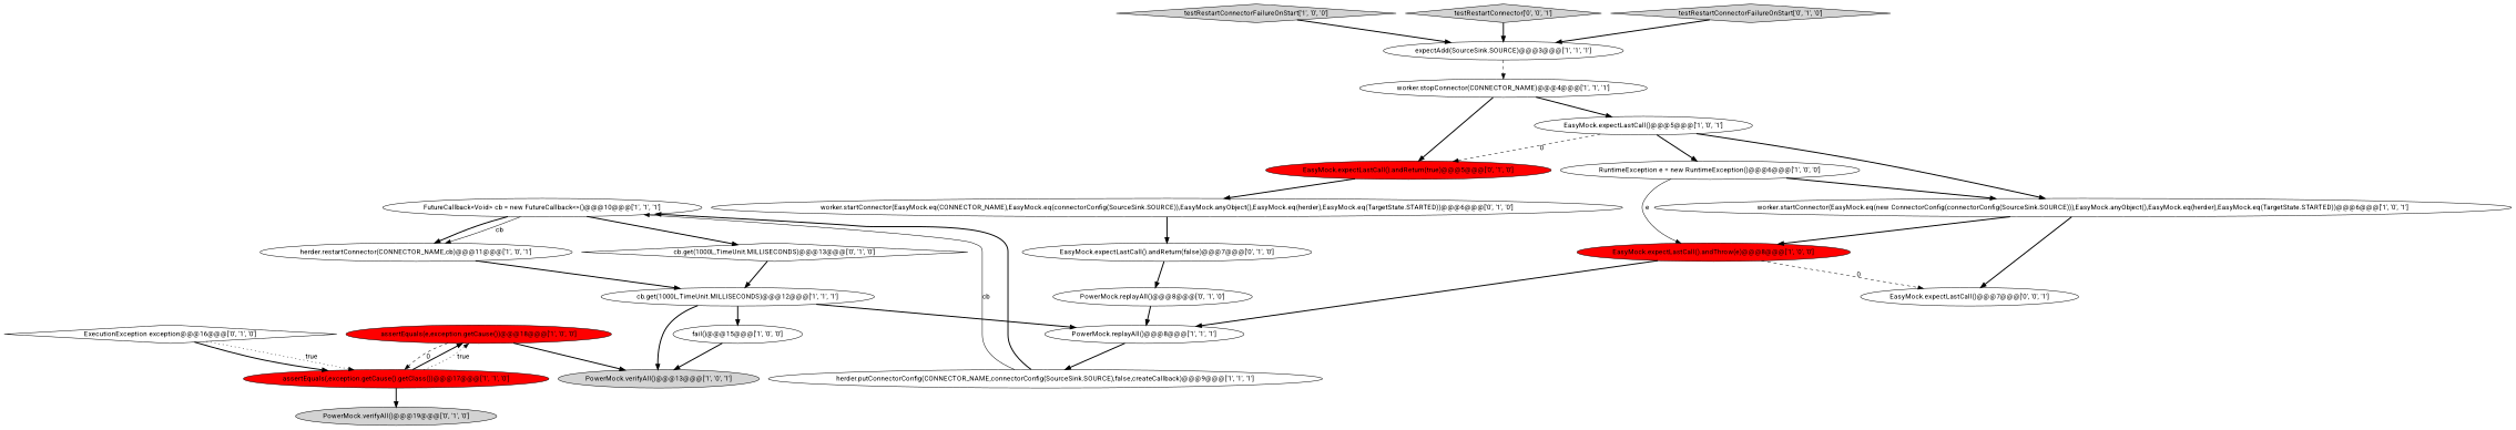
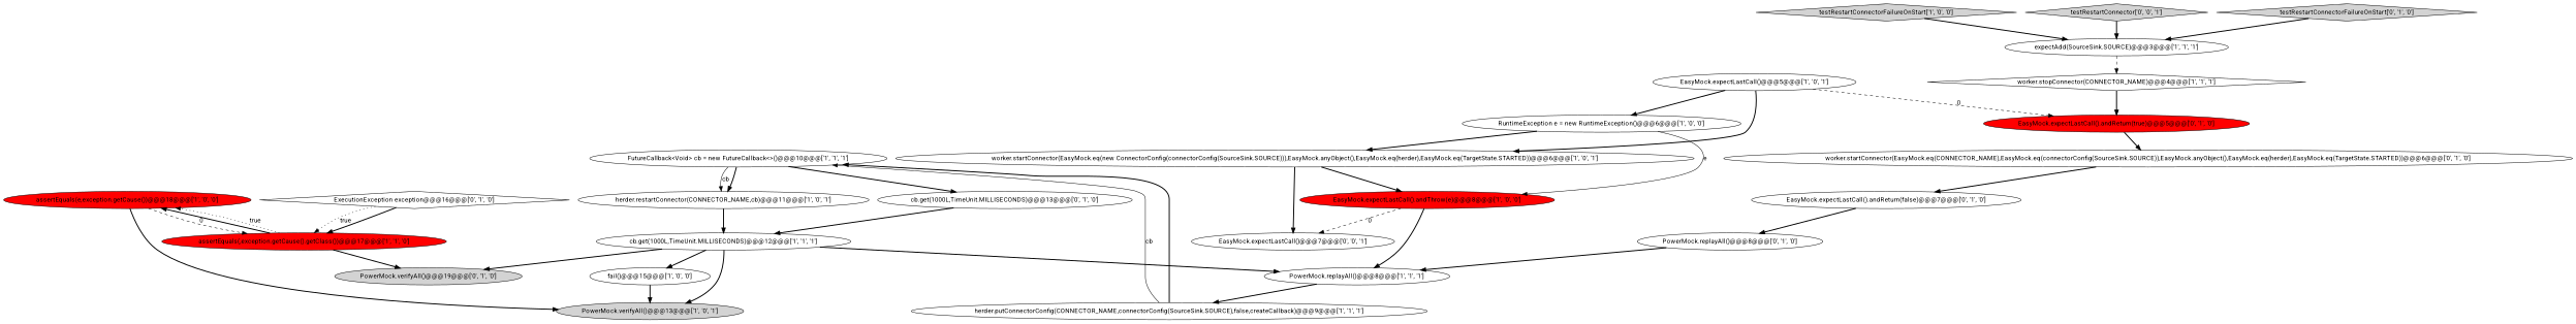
  digraph {
    fontname=Roboto
    node [fillcolor=white fontname=Roboto shape=ellipse style=filled]
    edge [fontname=Roboto style=bold]
    n1 [label="FutureCallback<Void> cb = new FutureCallback<>()@@@10@@@['1', '1', '1']"]
-   n2 [label="cb.get(1000L,TimeUnit.MILLISECONDS)@@@13@@@['0', '1', '0']" shape=diamond]
+   n2 [label="cb.get(1000L,TimeUnit.MILLISECONDS)@@@13@@@['0', '1', '0']"]
    n3 [label="herder.restartConnector(CONNECTOR_NAME,cb)@@@11@@@['1', '0', '1']"]
    n4 [label="cb.get(1000L,TimeUnit.MILLISECONDS)@@@12@@@['1', '1', '1']"]
    n5 [fillcolor=lightgray label="PowerMock.verifyAll()@@@13@@@['1', '0', '1']"]
    n6 [fillcolor=lightgray label="testRestartConnectorFailureOnStart['1', '0', '0']" shape=diamond]
    n7 [label="expectAdd(SourceSink.SOURCE)@@@3@@@['1', '1', '1']"]
-   n8 [label="worker.stopConnector(CONNECTOR_NAME)@@@4@@@['1', '1', '1']"]
+   n8 [label="worker.stopConnector(CONNECTOR_NAME)@@@4@@@['1', '1', '1']" shape=diamond]
    n9 [label="ExecutionException exception@@@16@@@['0', '1', '0']" shape=diamond]
    n10 [fillcolor=red label="assertEquals(,exception.getCause().getClass())@@@17@@@['1', '1', '0']"]
    n11 [fillcolor=red label="assertEquals(e,exception.getCause())@@@18@@@['1', '0', '0']"]
    n12 [fillcolor=lightgray label="PowerMock.verifyAll()@@@19@@@['0', '1', '0']"]
    n13 [label="worker.startConnector(EasyMock.eq(CONNECTOR_NAME),EasyMock.eq(connectorConfig(SourceSink.SOURCE)),EasyMock.anyObject(),EasyMock.eq(herder),EasyMock.eq(TargetState.STARTED))@@@6@@@['0', '1', '0']"]
    n14 [label="EasyMock.expectLastCall().andReturn(false)@@@7@@@['0', '1', '0']"]
    n15 [label="PowerMock.replayAll()@@@8@@@['0', '1', '0']"]
    n16 [label="PowerMock.replayAll()@@@8@@@['1', '1', '1']"]
    n17 [label="fail()@@@15@@@['1', '0', '0']"]
    n18 [label="EasyMock.expectLastCall()@@@5@@@['1', '0', '1']"]
    n19 [fillcolor=red label="EasyMock.expectLastCall().andReturn(true)@@@5@@@['0', '1', '0']"]
    n20 [label="RuntimeException e = new RuntimeException()@@@6@@@['1', '0', '0']"]
    n21 [label="worker.startConnector(EasyMock.eq(new ConnectorConfig(connectorConfig(SourceSink.SOURCE))),EasyMock.anyObject(),EasyMock.eq(herder),EasyMock.eq(TargetState.STARTED))@@@6@@@['1', '0', '1']"]
    n22 [fillcolor=red label="EasyMock.expectLastCall().andThrow(e)@@@8@@@['1', '0', '0']"]
    n23 [label="EasyMock.expectLastCall()@@@7@@@['0', '0', '1']"]
    n24 [label="herder.putConnectorConfig(CONNECTOR_NAME,connectorConfig(SourceSink.SOURCE),false,createCallback)@@@9@@@['1', '1', '1']"]
    n25 [fillcolor=lightgray label="testRestartConnector['0', '0', '1']" shape=diamond]
    n26 [fillcolor=lightgray label="testRestartConnectorFailureOnStart['0', '1', '0']" shape=diamond]
    n1 -> n2
    n1 -> n3
    n1 -> n3 [label=cb style=solid]
    n2 -> n4
    n3 -> n4
    n4 -> n5
+   n4 -> n12
    n4 -> n16
    n4 -> n17
    n6 -> n7
    n7 -> n8 [style=dashed]
-   n8 -> n18
    n8 -> n19
    n9 -> n10 [label=true style=dotted]
    n9 -> n10
    n10 -> n11
    n10 -> n11 [label=true style=dotted]
    n10 -> n12
    n11 -> n5
    n11 -> n10 [label=0 style=dashed]
    n13 -> n14
    n14 -> n15
    n15 -> n16
    n16 -> n24
    n17 -> n5
    n18 -> n19 [label=0 style=dashed]
    n18 -> n20
    n18 -> n21
    n19 -> n13
    n20 -> n21
    n20 -> n22 [label=e style=solid]
    n21 -> n22
    n21 -> n23
    n22 -> n16
    n22 -> n23 [label=0 style=dashed]
    n24 -> n1 [label=cb style=solid]
    n24 -> n1
    n25 -> n7
    n26 -> n7
  }
